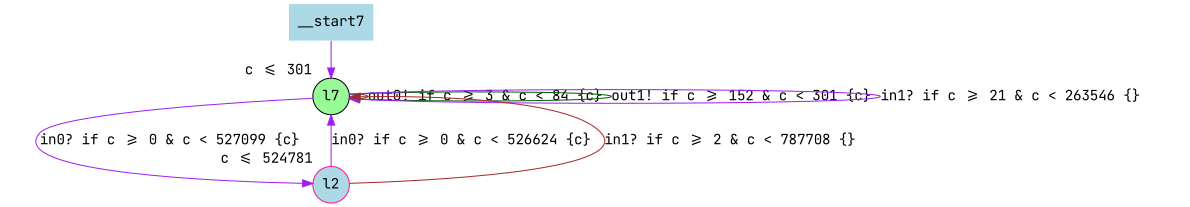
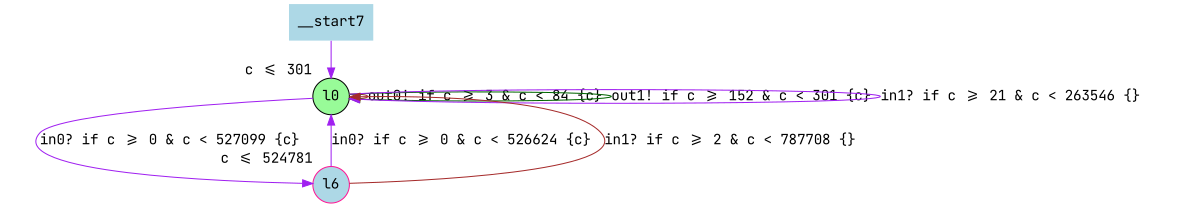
  digraph {
    fontname="JetBrains Mono"
    node [color=deeppink fillcolor=lightblue fontname="JetBrains Mono" shape=circle style=filled margin=0]
    edge [color=purple fontname="JetBrains Mono"]
    n1 [label=__start7 shape=none margin=""]
-   n2 [color=black fillcolor=palegreen label=l7 xlabel="c <= 301"]
-   n3 [label=l2 xlabel="c <= 524781"]
+   n2 [color=black fillcolor=palegreen label=l0 xlabel="c <= 301"]
+   n3 [label=l6 xlabel="c <= 524781"]
    n1 -> n2
    n2 -> n2 [color=brown label="out0! if c >= 3 & c < 84 {c} "]
    n2 -> n2 [color=darkgreen label="out1! if c >= 152 & c < 301 {c} "]
    n2 -> n2 [label="in1? if c >= 21 & c < 263546 {} "]
    n2 -> n3 [label="in0? if c >= 0 & c < 527099 {c} "]
    n3 -> n2 [label="in0? if c >= 0 & c < 526624 {c} "]
    n3 -> n2 [color=brown label="in1? if c >= 2 & c < 787708 {} "]
  }
